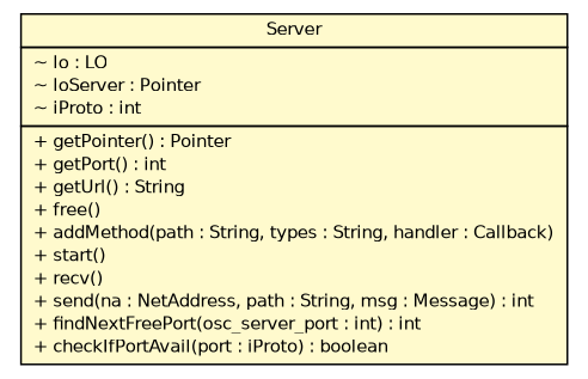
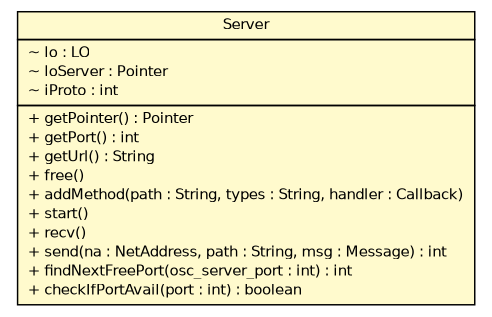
  digraph {
    nodesep=0.25
    ranksep=0.5
    fontname="DejaVu Sans"
-   n1 [fontcolor=black fontname="DejaVu Sans" fontsize=10.0 label=<<table title="ch.lowres.jlo.Server" border="0" cellborder="1" cellspacing="0" cellpadding="2" port="p" bgcolor="lemonChiffon" href="./Server.html"> 		<tr><td><table border="0" cellspacing="0" cellpadding="1"> <tr><td align="center" balign="center"> Server </td></tr> 		</table></td></tr> 		<tr><td><table border="0" cellspacing="0" cellpadding="1"> <tr><td align="left" balign="left"> ~ lo : LO </td></tr> <tr><td align="left" balign="left"> ~ loServer : Pointer </td></tr> <tr><td align="left" balign="left"> ~ iProto : int </td></tr> 		</table></td></tr> 		<tr><td><table border="0" cellspacing="0" cellpadding="1"> <tr><td align="left" balign="left"> + getPointer() : Pointer </td></tr> <tr><td align="left" balign="left"> + getPort() : int </td></tr> <tr><td align="left" balign="left"> + getUrl() : String </td></tr> <tr><td align="left" balign="left"> + free() </td></tr> <tr><td align="left" balign="left"> + addMethod(path : String, types : String, handler : Callback) </td></tr> <tr><td align="left" balign="left"> + start() </td></tr> <tr><td align="left" balign="left"> + recv() </td></tr> <tr><td align="left" balign="left"> + send(na : NetAddress, path : String, msg : Message) : int </td></tr> <tr><td align="left" balign="left"> + findNextFreePort(osc_server_port : int) : int </td></tr> <tr><td align="left" balign="left"> + checkIfPortAvail(port : iProto) : boolean </td></tr> 		</table></td></tr> 		</table>> shape=plaintext]
+   n1 [fontcolor=black fontname="DejaVu Sans" fontsize=10.0 label=<<table title="ch.lowres.jlo.Server" border="0" cellborder="1" cellspacing="0" cellpadding="2" port="p" bgcolor="lemonChiffon" href="./Server.html"> 		<tr><td><table border="0" cellspacing="0" cellpadding="1"> <tr><td align="center" balign="center"> Server </td></tr> 		</table></td></tr> 		<tr><td><table border="0" cellspacing="0" cellpadding="1"> <tr><td align="left" balign="left"> ~ lo : LO </td></tr> <tr><td align="left" balign="left"> ~ loServer : Pointer </td></tr> <tr><td align="left" balign="left"> ~ iProto : int </td></tr> 		</table></td></tr> 		<tr><td><table border="0" cellspacing="0" cellpadding="1"> <tr><td align="left" balign="left"> + getPointer() : Pointer </td></tr> <tr><td align="left" balign="left"> + getPort() : int </td></tr> <tr><td align="left" balign="left"> + getUrl() : String </td></tr> <tr><td align="left" balign="left"> + free() </td></tr> <tr><td align="left" balign="left"> + addMethod(path : String, types : String, handler : Callback) </td></tr> <tr><td align="left" balign="left"> + start() </td></tr> <tr><td align="left" balign="left"> + recv() </td></tr> <tr><td align="left" balign="left"> + send(na : NetAddress, path : String, msg : Message) : int </td></tr> <tr><td align="left" balign="left"> + findNextFreePort(osc_server_port : int) : int </td></tr> <tr><td align="left" balign="left"> + checkIfPortAvail(port : int) : boolean </td></tr> 		</table></td></tr> 		</table>> shape=plaintext]
  }
